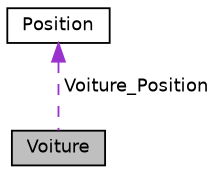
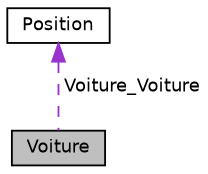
  digraph {
    node [color=black fontname=Helvetica fontsize=10 shape=record style=filled]
    n1 [fillcolor=grey75 fontcolor=black height=0.2 label=Voiture width=0.4]
    n2 [fillcolor=white height=0.2 label=Position width=0.4]
-   n2 -> n1 [color=darkorchid3 dir=back fontname=Helvetica fontsize=10 label=" Voiture_Position" labelfontname=Helvetica labelfontsize=10 style=dashed]
+   n2 -> n1 [color=darkorchid3 dir=back fontname=Helvetica fontsize=10 label=" Voiture_Voiture" labelfontname=Helvetica labelfontsize=10 style=dashed]
  }
